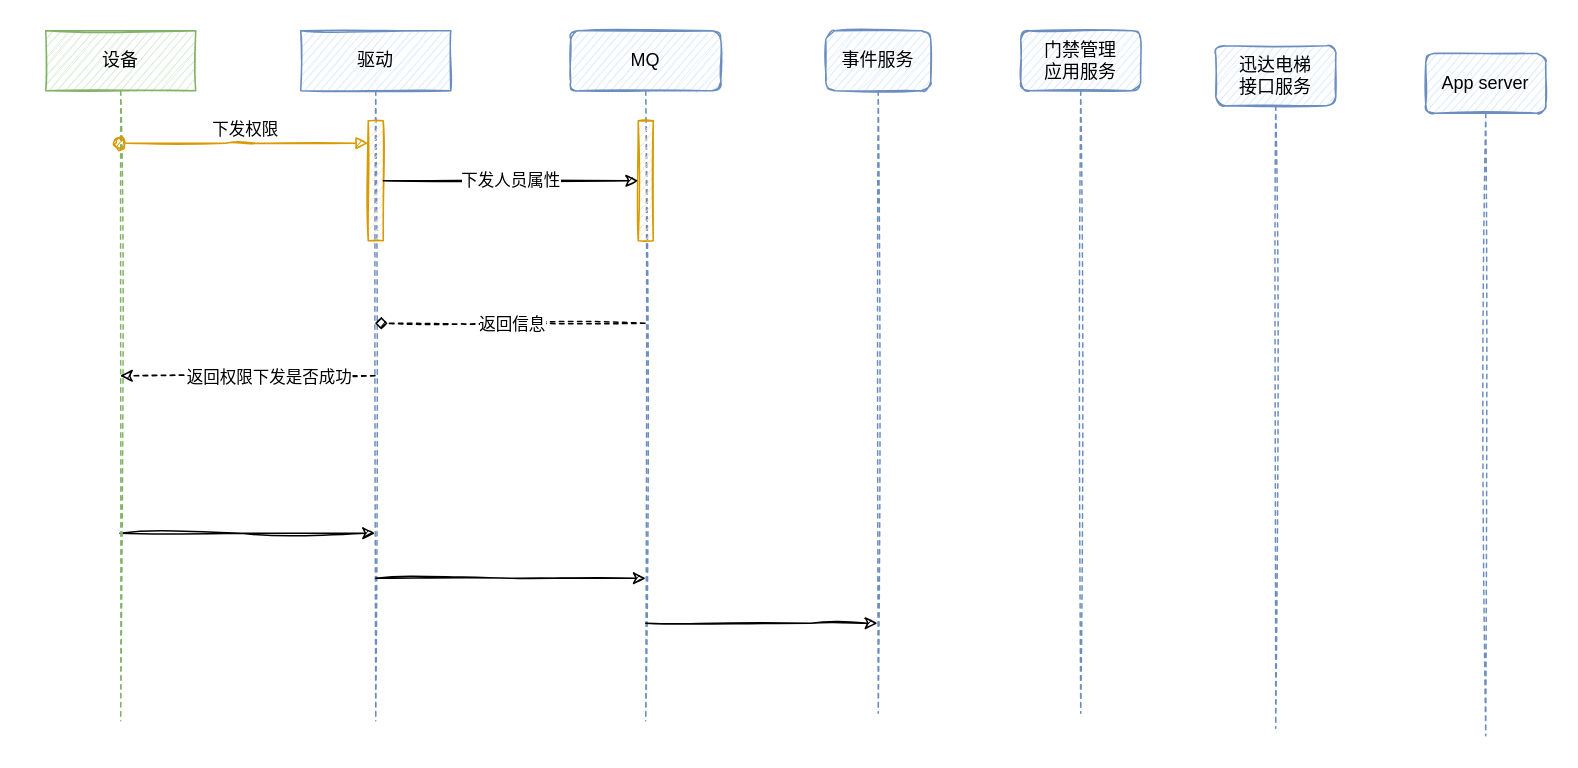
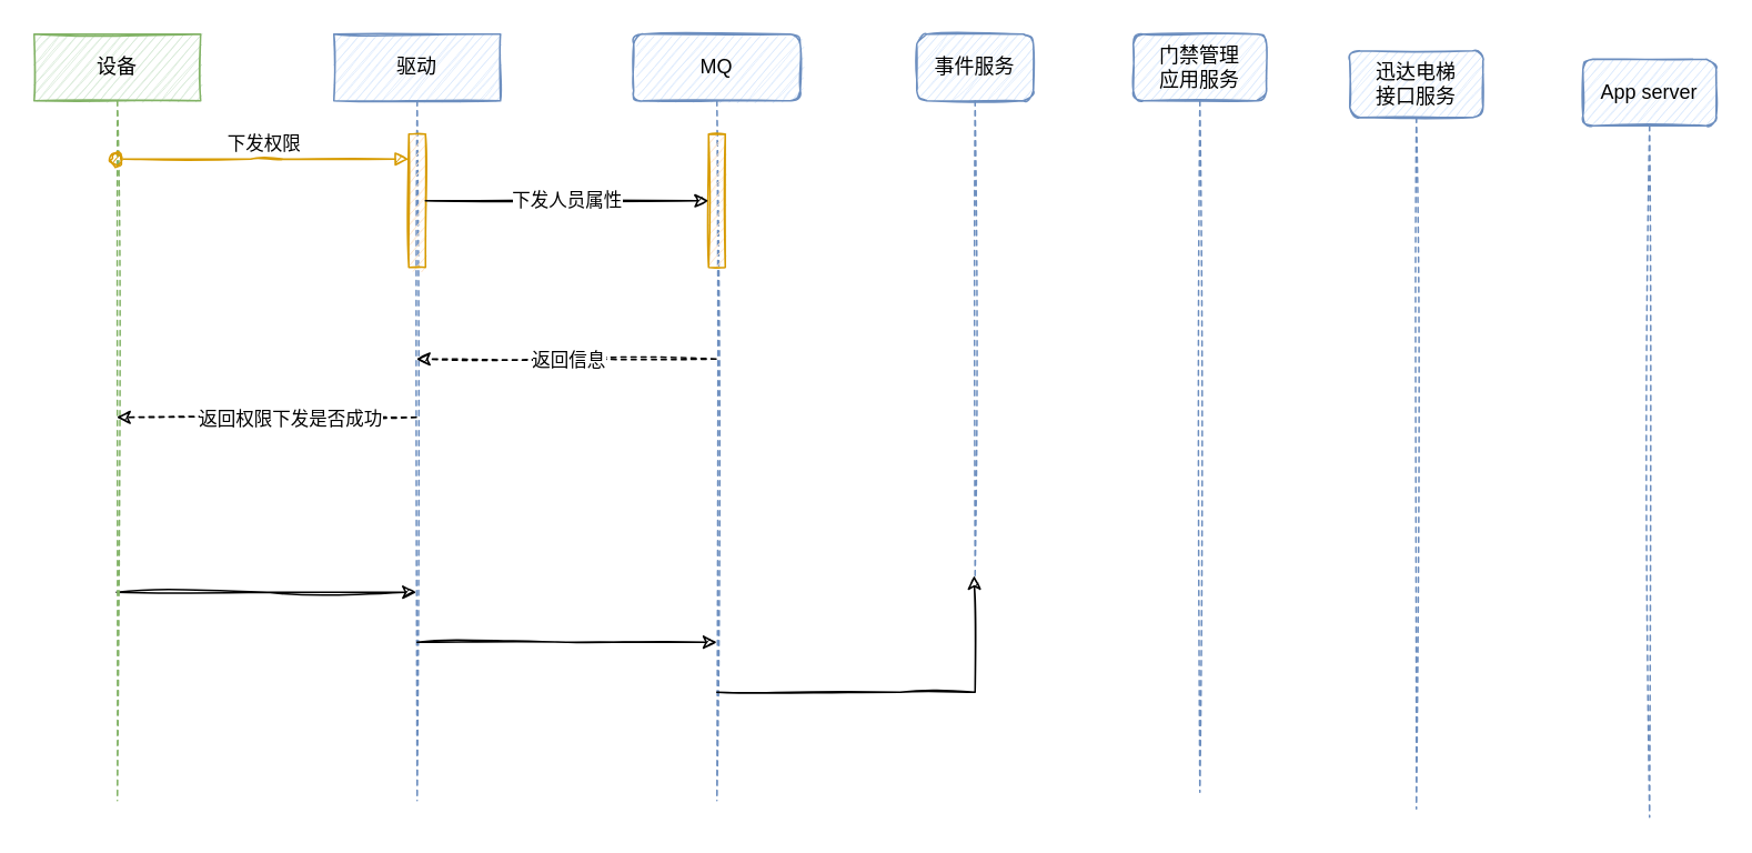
  <mxCell id="0" />
  <mxCell id="1" parent="0" />
  <mxCell id="2" style="edgeStyle=orthogonalEdgeStyle;rounded=0;orthogonalLoop=1;jettySize=auto;html=1;sketch=1;" parent="1" source="3" target="6" edge="1"><mxGeometry relative="1" as="geometry"><Array as="points"><mxPoint x="160" y="355" /><mxPoint x="160" y="355" /></Array></mxGeometry></mxCell>
- <mxCell id="3" value="设备" style="shape=umlLifeline;perimeter=lifelinePerimeter;whiteSpace=wrap;html=1;container=1;collapsible=0;recursiveResize=0;outlineConnect=0;fillColor=#d5e8d4;strokeColor=#82b366;sketch=1;" parent="1" vertex="1"><mxGeometry x="30" y="20" width="100" height="460" as="geometry" /></mxCell>
+ <mxCell id="3" value="设备" style="shape=umlLifeline;perimeter=lifelinePerimeter;whiteSpace=wrap;html=1;container=1;collapsible=0;recursiveResize=0;outlineConnect=0;fillColor=#d5e8d4;strokeColor=#82b366;sketch=1;" parent="1" vertex="1"><mxGeometry x="20" y="20" width="100" height="460" as="geometry" /></mxCell>
  <mxCell id="4" style="edgeStyle=orthogonalEdgeStyle;rounded=0;orthogonalLoop=1;jettySize=auto;html=1;dashed=1;sketch=1;" parent="1" source="6" target="3" edge="1"><mxGeometry relative="1" as="geometry"><Array as="points"><mxPoint x="170" y="250" /><mxPoint x="170" y="250" /></Array></mxGeometry></mxCell>
  <mxCell id="5" value="返回权限下发是否成功" style="edgeLabel;html=1;align=center;verticalAlign=middle;resizable=0;points=[];" parent="4" connectable="0" vertex="1"><mxGeometry x="-0.15" relative="1" as="geometry"><mxPoint x="1" as="offset" /></mxGeometry></mxCell>
  <mxCell id="6" value="驱动" style="shape=umlLifeline;perimeter=lifelinePerimeter;whiteSpace=wrap;html=1;container=1;collapsible=0;recursiveResize=0;outlineConnect=0;fillColor=#dae8fc;strokeColor=#6c8ebf;sketch=1;" parent="1" vertex="1"><mxGeometry x="200" y="20" width="100" height="460" as="geometry" /></mxCell>
  <mxCell id="7" value="" style="html=1;points=[];perimeter=orthogonalPerimeter;fillColor=#ffe6cc;strokeColor=#d79b00;sketch=1;" parent="6" vertex="1"><mxGeometry x="45" y="60" width="10" height="80" as="geometry" /></mxCell>
  <mxCell id="8" value="下发权限" style="html=1;verticalAlign=bottom;startArrow=oval;endArrow=block;startSize=8;fillColor=#ffe6cc;strokeColor=#d79b00;sketch=1;" parent="1" source="3" target="7" edge="1"><mxGeometry relative="1" as="geometry"><mxPoint x="185" y="100" as="sourcePoint" /><Array as="points"><mxPoint x="160" y="95" /></Array></mxGeometry></mxCell>
  <mxCell id="9" value="MQ" style="shape=umlLifeline;perimeter=lifelinePerimeter;whiteSpace=wrap;html=1;container=1;collapsible=0;recursiveResize=0;outlineConnect=0;fillColor=#dae8fc;strokeColor=#6c8ebf;sketch=1;rounded=1;" parent="1" vertex="1"><mxGeometry x="380" y="20" width="100" height="460" as="geometry" /></mxCell>
  <mxCell id="10" value="" style="html=1;points=[];perimeter=orthogonalPerimeter;fillColor=#ffe6cc;strokeColor=#d79b00;sketch=1;" parent="9" vertex="1"><mxGeometry x="45" y="60" width="10" height="80" as="geometry" /></mxCell>
  <mxCell id="11" value="下发人员属性" style="edgeStyle=orthogonalEdgeStyle;rounded=0;orthogonalLoop=1;jettySize=auto;html=1;sketch=1;" parent="1" source="7" target="10" edge="1"><mxGeometry relative="1" as="geometry" /></mxCell>
- <mxCell id="12" style="edgeStyle=orthogonalEdgeStyle;rounded=0;orthogonalLoop=1;jettySize=auto;html=1;dashed=1;sketch=1;endArrow=diamond;" parent="1" source="9" target="6" edge="1"><mxGeometry relative="1" as="geometry"><mxPoint x="426" y="138" as="sourcePoint" /><Array as="points"><mxPoint x="340" y="215" /><mxPoint x="340" y="215" /></Array></mxGeometry></mxCell>
+ <mxCell id="12" style="edgeStyle=orthogonalEdgeStyle;rounded=0;orthogonalLoop=1;jettySize=auto;html=1;dashed=1;sketch=1;" parent="1" source="9" target="6" edge="1"><mxGeometry relative="1" as="geometry"><mxPoint x="426" y="138" as="sourcePoint" /><Array as="points"><mxPoint x="340" y="215" /><mxPoint x="340" y="215" /></Array></mxGeometry></mxCell>
  <mxCell id="13" value="返回信息" style="edgeLabel;html=1;align=center;verticalAlign=middle;resizable=0;points=[];" parent="12" vertex="1" connectable="0"><mxGeometry x="-0.709" y="-2" relative="1" as="geometry"><mxPoint x="-63" y="2" as="offset" /></mxGeometry></mxCell>
- <mxCell id="14" value="事件服务" style="shape=umlLifeline;perimeter=lifelinePerimeter;whiteSpace=wrap;html=1;container=1;collapsible=0;recursiveResize=0;outlineConnect=0;fillColor=#dae8fc;strokeColor=#6c8ebf;sketch=1;rounded=1;" parent="1" vertex="1"><mxGeometry x="550" y="20" width="70" height="455" as="geometry" /></mxCell>
+ <mxCell id="14" value="事件服务" style="shape=umlLifeline;perimeter=lifelinePerimeter;whiteSpace=wrap;html=1;container=1;collapsible=0;recursiveResize=0;outlineConnect=0;fillColor=#dae8fc;strokeColor=#6c8ebf;sketch=1;rounded=1;" parent="1" vertex="1"><mxGeometry x="550" y="20" width="70" height="325" as="geometry" /></mxCell>
  <mxCell id="15" value="门禁管理&lt;br&gt;应用服务" style="shape=umlLifeline;perimeter=lifelinePerimeter;whiteSpace=wrap;html=1;container=1;collapsible=0;recursiveResize=0;outlineConnect=0;fillColor=#dae8fc;strokeColor=#6c8ebf;sketch=1;rounded=1;" parent="1" vertex="1"><mxGeometry x="680" y="20" width="80" height="455" as="geometry" /></mxCell>
  <mxCell id="16" value="迅达电梯&lt;br&gt;接口服务" style="shape=umlLifeline;perimeter=lifelinePerimeter;whiteSpace=wrap;html=1;container=1;collapsible=0;recursiveResize=0;outlineConnect=0;fillColor=#dae8fc;strokeColor=#6c8ebf;sketch=1;rounded=1;" parent="1" vertex="1"><mxGeometry x="810" y="30" width="80" height="455" as="geometry" /></mxCell>
  <mxCell id="17" value="App server" style="shape=umlLifeline;perimeter=lifelinePerimeter;whiteSpace=wrap;html=1;container=1;collapsible=0;recursiveResize=0;outlineConnect=0;fillColor=#dae8fc;strokeColor=#6c8ebf;sketch=1;rounded=1;" parent="1" vertex="1"><mxGeometry x="950" y="35" width="80" height="455" as="geometry" /></mxCell>
  <mxCell id="18" style="edgeStyle=orthogonalEdgeStyle;rounded=0;orthogonalLoop=1;jettySize=auto;html=1;sketch=1;" parent="1" edge="1"><mxGeometry relative="1" as="geometry"><mxPoint x="250" y="385" as="sourcePoint" /><mxPoint x="430" y="385" as="targetPoint" /><Array as="points"><mxPoint x="340.5" y="385" /><mxPoint x="340.5" y="385" /></Array></mxGeometry></mxCell>
  <mxCell id="19" style="edgeStyle=orthogonalEdgeStyle;rounded=0;orthogonalLoop=1;jettySize=auto;html=1;sketch=1;" parent="1" target="14" edge="1"><mxGeometry relative="1" as="geometry"><mxPoint x="430" y="415" as="sourcePoint" /><mxPoint x="580" y="415" as="targetPoint" /><Array as="points"><mxPoint x="540" y="415" /><mxPoint x="540" y="415" /></Array></mxGeometry></mxCell>
